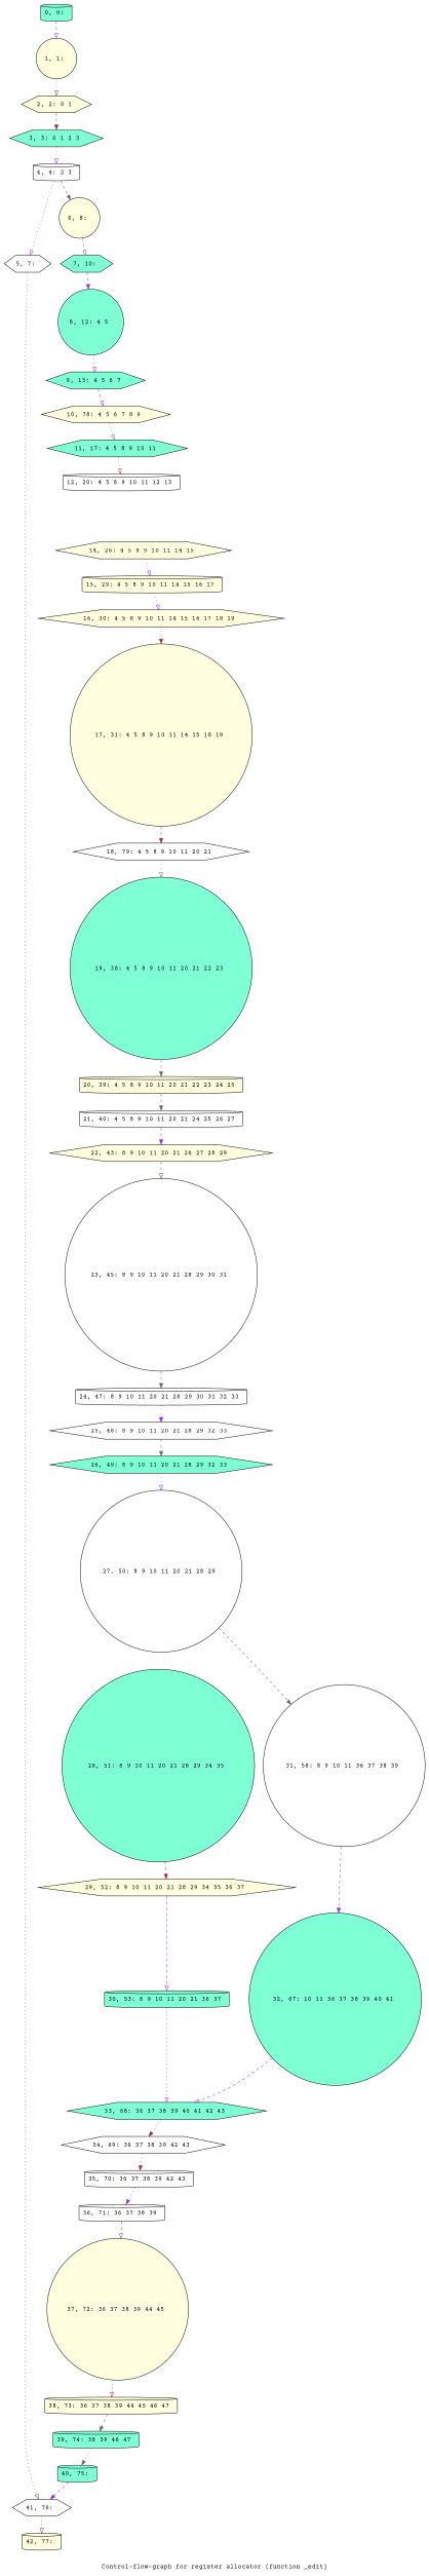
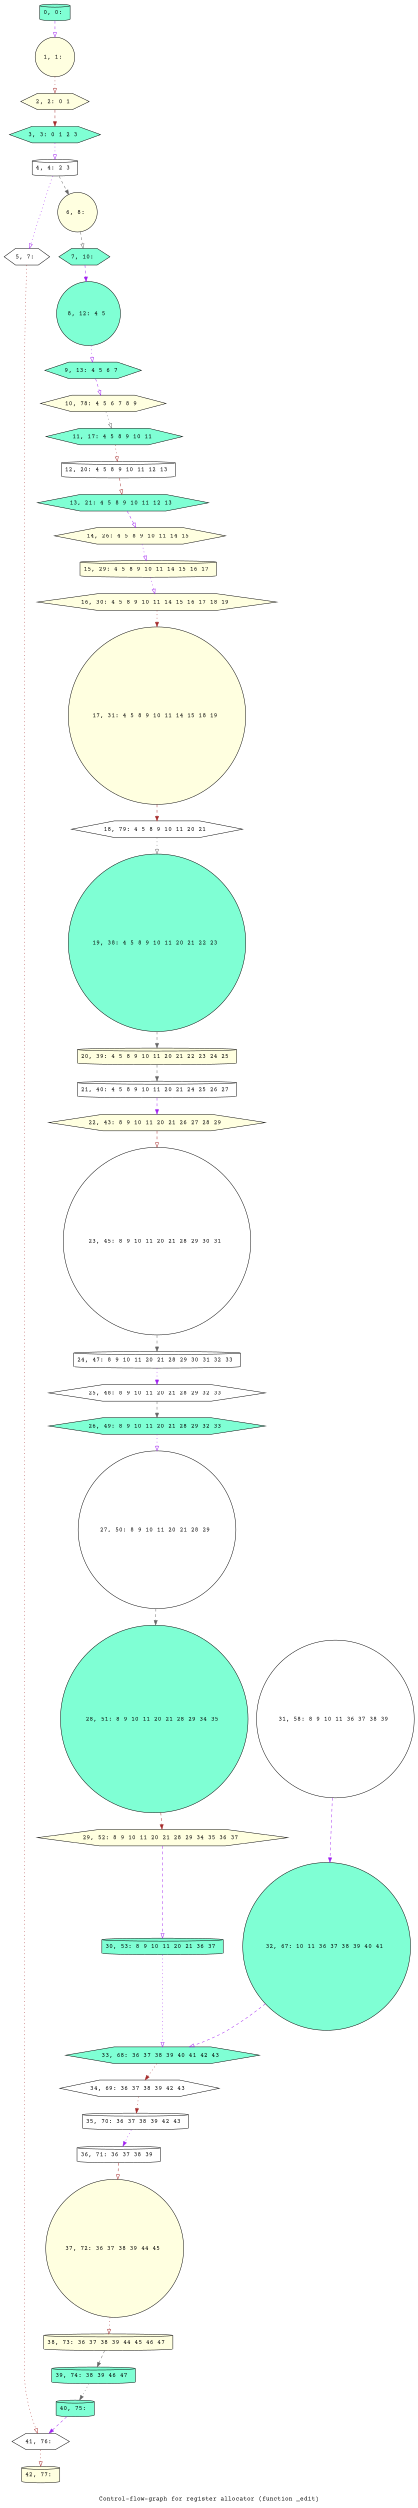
  digraph {
    fontname="Courier Prime"
    label="Control-flow-graph for register allocator (function _edit)"
    node [fillcolor=aquamarine fontname="Courier Prime" shape=hexagon style=filled]
    edge [arrowhead=onormal color=purple fontname="Courier Prime" style=dashed]
    n1 [label="0, 0: " shape=cylinder]
    n2 [fillcolor=lightyellow label="1, 1: " shape=circle]
    n3 [fillcolor=lightyellow label="2, 2: 0 1 "]
    n4 [label="3, 3: 0 1 2 3 "]
    n5 [fillcolor=white label="4, 4: 2 3 " shape=cylinder]
    n6 [fillcolor=white label="5, 7: "]
    n7 [fillcolor=lightyellow label="6, 8: " shape=circle]
    n8 [fillcolor=white label="41, 76: "]
    n9 [label="7, 10: "]
    n10 [fillcolor=lightyellow label="42, 77: " shape=cylinder]
    n11 [label="8, 12: 4 5 " shape=circle]
    n12 [label="9, 13: 4 5 6 7 "]
    n13 [fillcolor=lightyellow label="10, 78: 4 5 6 7 8 9 "]
    n14 [label="11, 17: 4 5 8 9 10 11 "]
    n15 [fillcolor=white label="12, 20: 4 5 8 9 10 11 12 13 " shape=cylinder]
+   n16 [label="13, 21: 4 5 8 9 10 11 12 13 "]
    n17 [fillcolor=lightyellow label="14, 26: 4 5 8 9 10 11 14 15 "]
    n18 [fillcolor=lightyellow label="15, 29: 4 5 8 9 10 11 14 15 16 17 " shape=cylinder]
    n19 [fillcolor=lightyellow label="16, 30: 4 5 8 9 10 11 14 15 16 17 18 19 "]
    n20 [fillcolor=lightyellow label="17, 31: 4 5 8 9 10 11 14 15 18 19 " shape=circle]
    n21 [fillcolor=white label="18, 79: 4 5 8 9 10 11 20 21 "]
    n22 [label="19, 38: 4 5 8 9 10 11 20 21 22 23 " shape=circle]
    n23 [fillcolor=lightyellow label="20, 39: 4 5 8 9 10 11 20 21 22 23 24 25 " shape=cylinder]
    n24 [fillcolor=white label="21, 40: 4 5 8 9 10 11 20 21 24 25 26 27 " shape=cylinder]
    n25 [fillcolor=lightyellow label="22, 43: 8 9 10 11 20 21 26 27 28 29 "]
    n26 [fillcolor=white label="23, 45: 8 9 10 11 20 21 28 29 30 31 " shape=circle]
    n27 [fillcolor=white label="24, 47: 8 9 10 11 20 21 28 29 30 31 32 33 " shape=cylinder]
    n28 [fillcolor=white label="25, 48: 8 9 10 11 20 21 28 29 32 33 "]
    n29 [label="26, 49: 8 9 10 11 20 21 28 29 32 33 "]
    n30 [fillcolor=white label="27, 50: 8 9 10 11 20 21 28 29 " shape=circle]
    n31 [label="28, 51: 8 9 10 11 20 21 28 29 34 35 " shape=circle]
    n32 [fillcolor=lightyellow label="29, 52: 8 9 10 11 20 21 28 29 34 35 36 37 "]
    n33 [label="30, 53: 8 9 10 11 20 21 36 37 " shape=cylinder]
    n34 [label="33, 68: 36 37 38 39 40 41 42 43 "]
    n35 [fillcolor=white label="31, 58: 8 9 10 11 36 37 38 39 " shape=circle]
    n36 [label="32, 67: 10 11 36 37 38 39 40 41 " shape=circle]
    n37 [fillcolor=white label="34, 69: 36 37 38 39 42 43 "]
    n38 [fillcolor=white label="35, 70: 36 37 38 39 42 43 " shape=cylinder]
    n39 [fillcolor=white label="36, 71: 36 37 38 39 " shape=cylinder]
    n40 [fillcolor=lightyellow label="37, 72: 36 37 38 39 44 45 " shape=circle]
    n41 [fillcolor=lightyellow label="38, 73: 36 37 38 39 44 45 46 47 " shape=cylinder]
    n42 [label="39, 74: 38 39 46 47 " shape=cylinder]
    n43 [label="40, 75: " shape=cylinder]
    n1 -> n2
    n2 -> n3 [color=brown style=dotted]
    n3 -> n4 [arrowhead=normal color=brown]
    n4 -> n5 [style=dotted]
    n5 -> n6 [style=dotted]
    n5 -> n7 [arrowhead=normal color=gray40]
    n6 -> n8 [color=brown style=dotted]
    n7 -> n9 [color=gray40]
    n8 -> n10 [color=brown style=dotted]
    n9 -> n11 [arrowhead=normal]
    n11 -> n12 [style=dotted]
    n12 -> n13
    n13 -> n14 [color=gray40 style=dotted]
    n14 -> n15 [color=brown style=dotted]
+   n15 -> n16 [color=brown]
+   n16 -> n17
    n17 -> n18 [style=dotted]
    n18 -> n19 [style=dotted]
    n19 -> n20 [arrowhead=normal color=brown style=dotted]
    n20 -> n21 [arrowhead=normal color=brown]
    n21 -> n22 [color=gray40 style=dotted]
    n22 -> n23 [arrowhead=normal color=gray40]
    n23 -> n24 [arrowhead=normal color=gray40]
    n24 -> n25 [arrowhead=normal]
    n25 -> n26 [color=brown]
    n26 -> n27 [arrowhead=normal color=gray40]
    n27 -> n28 [arrowhead=normal style=dotted]
    n28 -> n29 [arrowhead=normal color=gray40]
    n29 -> n30 [style=dotted]
-   n30 -> n35 [arrowhead=normal color=gray40]
+   n30 -> n31 [arrowhead=normal color=gray40]
    n31 -> n32 [arrowhead=normal color=brown]
    n32 -> n33
    n33 -> n34 [style=dotted]
    n34 -> n37 [arrowhead=normal color=brown style=dotted]
    n35 -> n36 [arrowhead=normal]
    n36 -> n34
    n37 -> n38 [arrowhead=normal color=brown style=dotted]
    n38 -> n39 [arrowhead=normal style=dotted]
    n39 -> n40 [color=brown]
    n40 -> n41 [color=brown style=dotted]
    n41 -> n42 [arrowhead=normal color=gray40]
    n42 -> n43 [arrowhead=normal color=gray40 style=dotted]
    n43 -> n8 [arrowhead=normal]
  }
